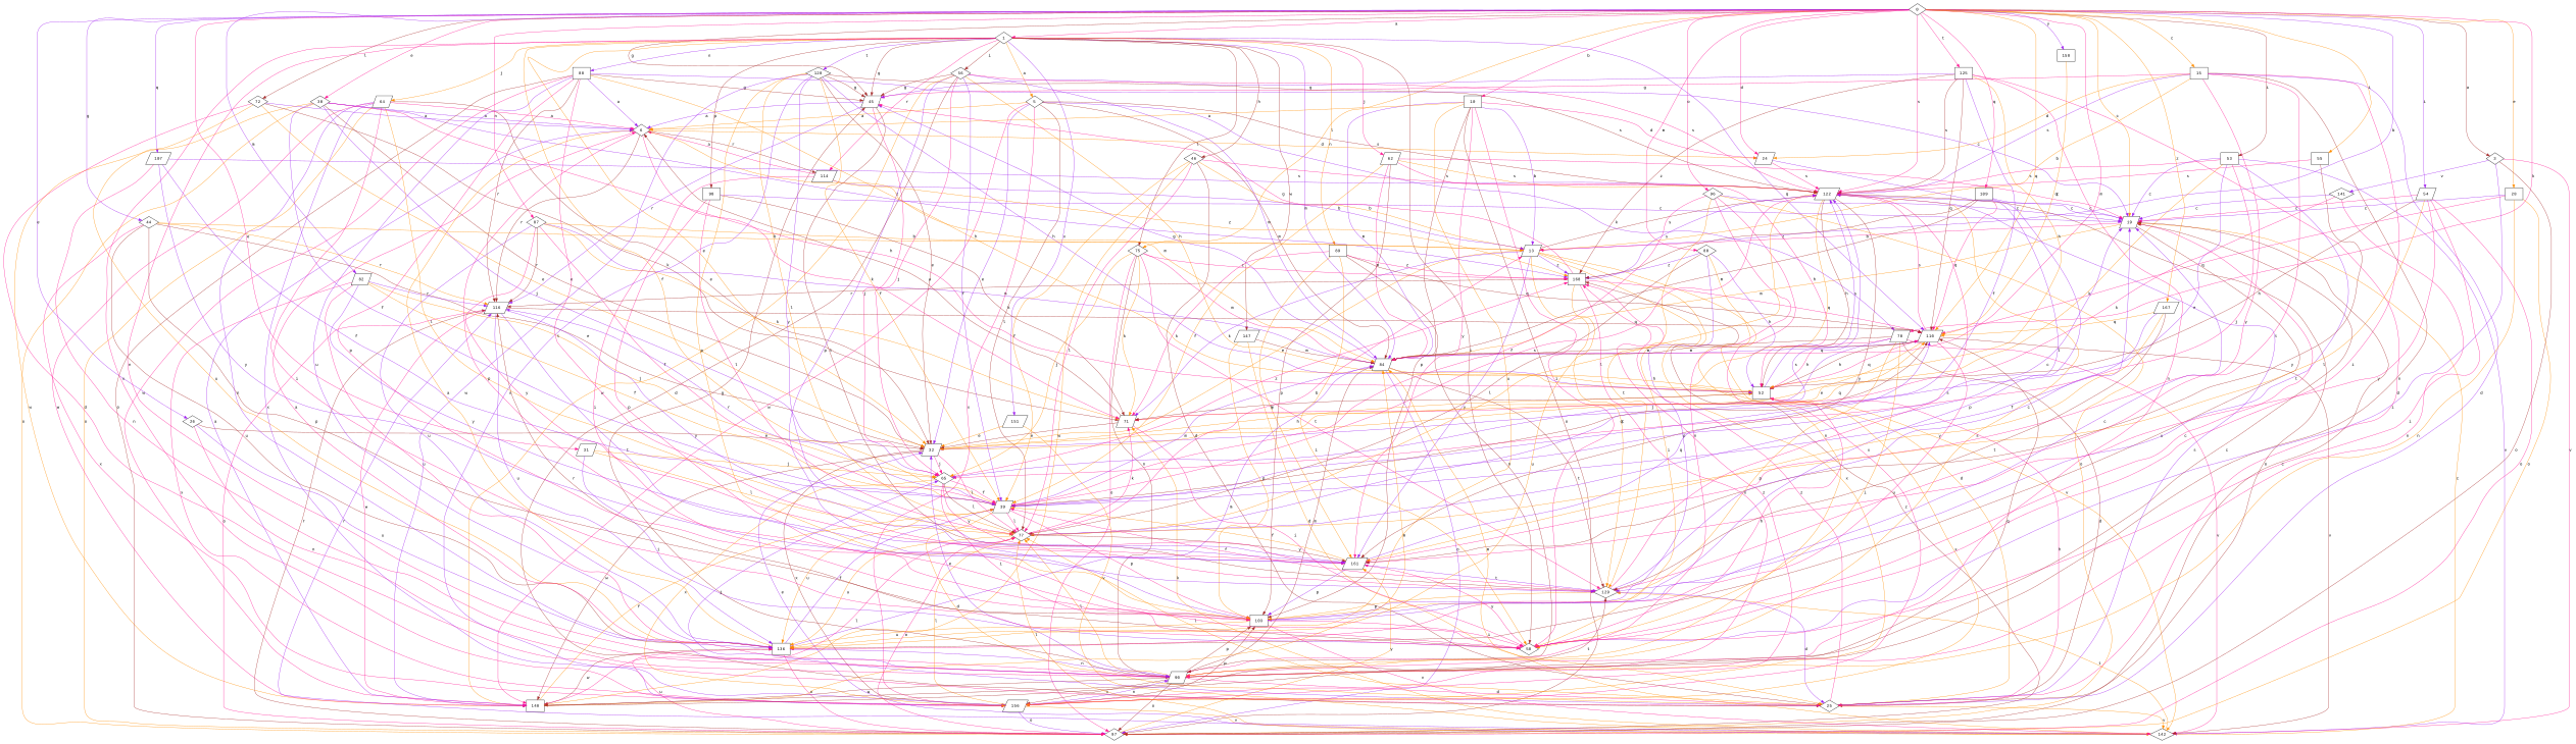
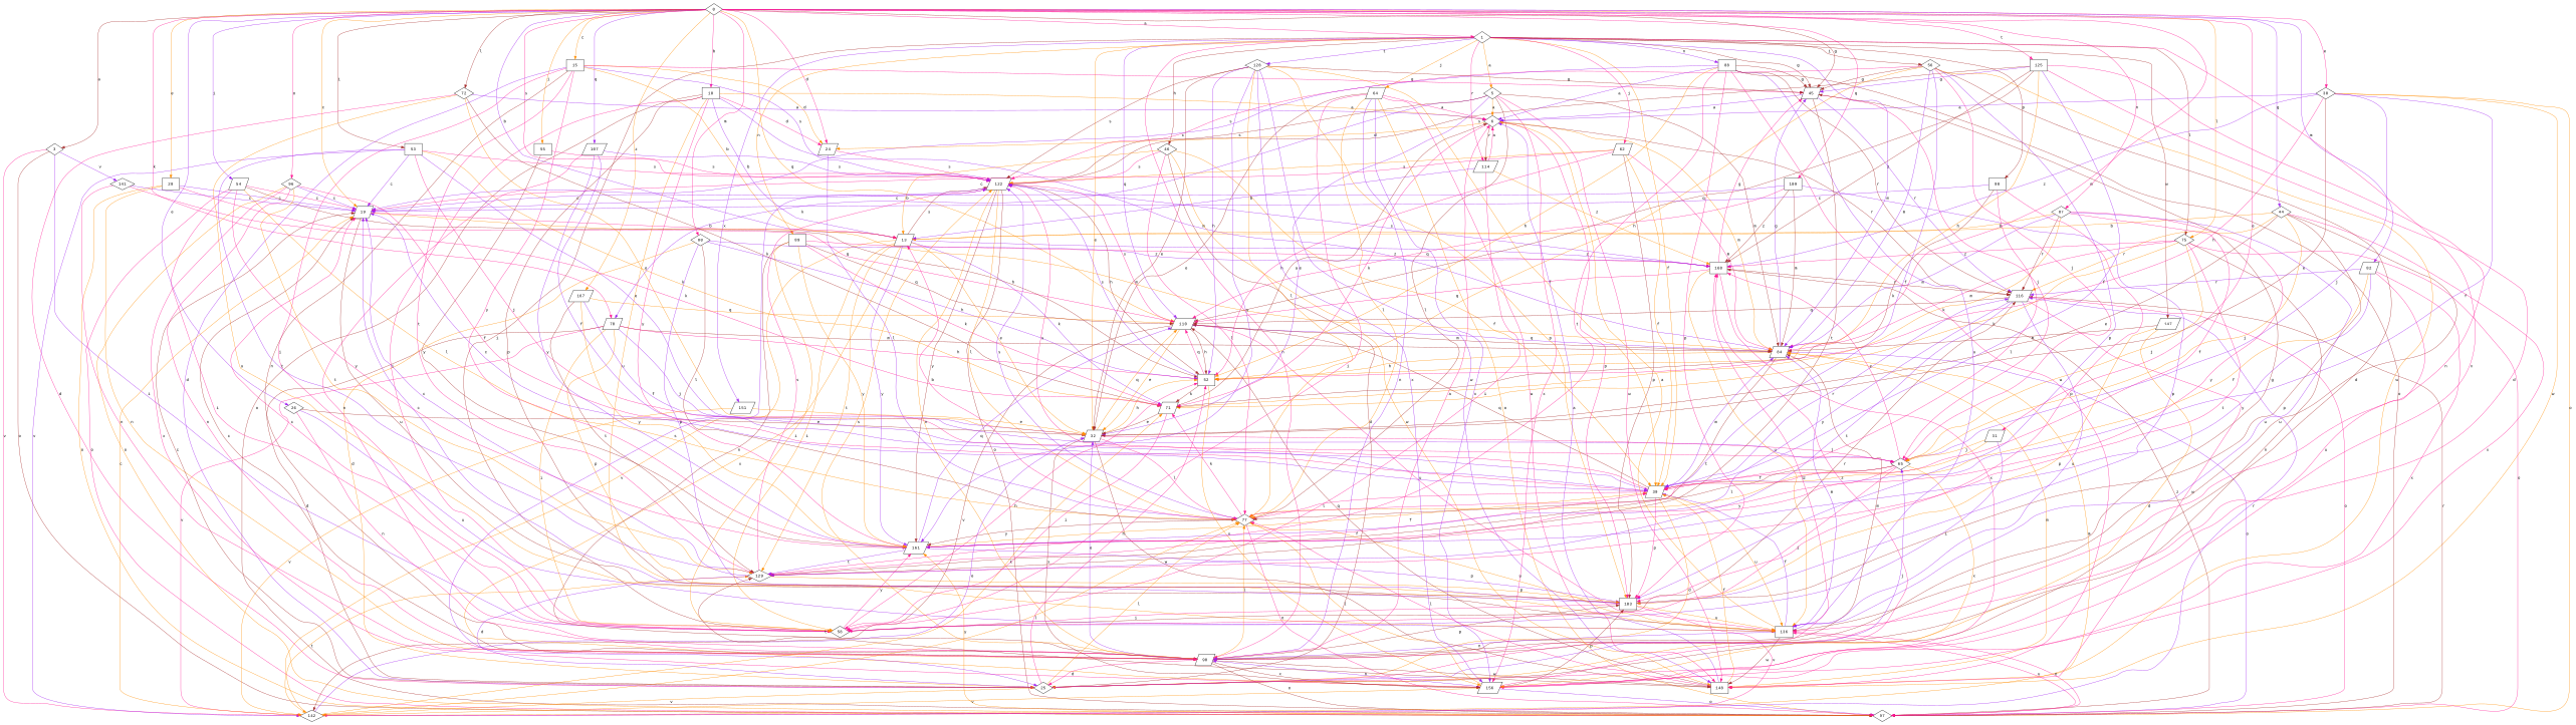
  strict digraph {
    fontname="Liberation Mono"
    node [fontname="Liberation Mono" shape=parallelogram]
    edge [color=deeppink fontname="Liberation Mono"]
    0 [shape=diamond]
    1 [shape=diamond]
    3 [shape=diamond]
    10 [shape=box]
    13
    15 [shape=box]
    19
    24
    26 [shape=diamond]
    28 [shape=box]
    30 [shape=diamond]
    31
    44 [shape=diamond]
    45
    53 [shape=box]
    54
    55 [shape=box]
    70
    72 [shape=diamond]
    75 [shape=diamond]
    80 [shape=diamond]
    82
    84
    87 [shape=diamond]
    96 [shape=diamond]
    107
    109 [shape=box]
    110
    122
    125 [shape=box]
-   158 [shape=box]
    167
    5 [shape=diamond]
    32
    39
    46 [shape=diamond]
    56 [shape=diamond]
    58 [shape=diamond]
    62
    64
    88 [shape=box]
    89 [shape=box]
    90
    98 [shape=box]
    114
    128 [shape=diamond]
    147
    151
    156
    97 [shape=diamond]
    141 [shape=diamond]
    142 [shape=diamond]
    6 [shape=diamond]
    103 [shape=box]
    136 [shape=box]
    161
    71
    129 [shape=diamond]
    168 [shape=box]
    25 [shape=diamond]
    77 [shape=diamond]
    148 [shape=box]
    52 [shape=box]
    65 [shape=diamond]
    116
    0 -> 1 [label=a]
    0 -> 3 [color=brown label=a]
    0 -> 10 [label=b]
    0 -> 13 [color=purple label=b]
    0 -> 15 [color=darkorange label=c]
    0 -> 19 [color=darkorange label=c]
    0 -> 24 [label=d]
    0 -> 26 [color=purple label=e]
    0 -> 28 [color=darkorange label=e]
    0 -> 30 [label=e]
    0 -> 31 [label=e]
    0 -> 44 [color=purple label=g]
    0 -> 45 [color=brown label=g]
    0 -> 53 [color=brown label=i]
    0 -> 54 [color=purple label=i]
    0 -> 55 [color=darkorange label=i]
    0 -> 70 [label=k]
    0 -> 72 [color=brown label=l]
    0 -> 75 [color=darkorange label=l]
    0 -> 80 [label=m]
    0 -> 82 [color=purple label=m]
    0 -> 84 [label=m]
    0 -> 87 [label=n]
    0 -> 96 [label=o]
    0 -> 107 [color=purple label=q]
    0 -> 109 [label=q]
    0 -> 110 [color=darkorange label=q]
    0 -> 122 [label=s]
    0 -> 125 [label=t]
-   0 -> 158 [color=purple label=y]
    0 -> 167 [color=darkorange label=z]
    1 -> 45 [color=brown label=g]
    1 -> 75 [color=brown label=l]
    1 -> 84 [color=purple label=m]
    1 -> 110 [color=purple label=q]
    1 -> 5 [color=darkorange label=a]
    1 -> 32 [color=darkorange label=e]
    1 -> 39 [color=darkorange label=f]
    1 -> 46 [color=brown label=h]
    1 -> 56 [color=brown label=i]
    1 -> 58 [color=brown label=i]
    1 -> 62 [label=j]
    1 -> 64 [color=darkorange label=j]
    1 -> 88 [color=purple label=n]
    1 -> 89 [color=darkorange label=n]
    1 -> 90 [label=n]
    1 -> 98 [color=brown label=p]
    1 -> 114 [label=r]
    1 -> 128 [color=purple label=t]
    1 -> 147 [color=brown label=w]
    1 -> 151 [color=purple label=x]
    1 -> 156 [label=x]
    3 -> 58 [color=purple label=i]
    3 -> 97 [color=brown label=o]
    3 -> 141 [color=purple label=v]
    3 -> 142 [label=v]
    10 -> 13 [color=purple label=b]
    10 -> 24 [label=d]
    10 -> 84 [color=purple label=m]
    10 -> 58 [label=i]
    10 -> 97 [color=brown label=o]
    10 -> 6 [color=darkorange label=a]
    10 -> 103 [color=brown label=p]
    10 -> 136 [color=darkorange label=u]
    10 -> 161 [label=y]
    13 -> 122 [color=brown label=s]
    13 -> 32 [color=darkorange label=e]
    13 -> 58 [color=darkorange label=i]
    13 -> 156 [color=darkorange label=x]
    13 -> 142 [color=darkorange label=v]
    13 -> 161 [color=purple label=y]
    13 -> 71 [color=purple label=k]
    13 -> 129 [color=darkorange label=t]
    13 -> 168 [color=purple label=z]
    15 -> 13 [color=darkorange label=b]
    15 -> 24 [color=darkorange label=d]
    15 -> 45 [label=g]
    15 -> 122 [color=purple label=s]
    15 -> 58 [label=i]
    15 -> 90 [color=brown label=n]
    15 -> 161 [label=y]
    15 -> 129 [label=t]
    15 -> 25 [color=purple label=d]
    19 -> 13 [label=b]
    19 -> 84 [color=darkorange label=m]
    19 -> 136 [color=brown label=u]
    24 -> 122 [label=s]
    24 -> 77 [color=purple label=l]
    26 -> 32 [color=brown label=e]
    26 -> 90 [label=n]
    26 -> 136 [color=purple label=u]
    28 -> 19 [color=purple label=c]
    28 -> 110 [label=q]
    28 -> 90 [color=darkorange label=n]
    28 -> 97 [color=darkorange label=o]
    30 -> 32 [color=brown label=e]
    30 -> 39 [color=purple label=f]
    30 -> 97 [color=darkorange label=o]
    30 -> 6 [color=purple label=a]
    30 -> 168 [color=purple label=z]
    30 -> 148 [color=darkorange label=w]
    30 -> 52 [label=h]
    30 -> 65 [color=purple label=j]
    31 -> 58 [color=purple label=i]
    31 -> 77 [color=darkorange label=l]
    31 -> 65 [color=darkorange label=j]
    44 -> 13 [color=darkorange label=b]
    44 -> 32 [color=brown label=e]
    44 -> 156 [label=x]
    44 -> 103 [color=brown label=p]
    44 -> 136 [color=brown label=u]
-   82 -> 65 [color=darkorange label=j]
+   44 -> 65 [color=darkorange label=j]
    44 -> 116 [color=darkorange label=r]
    45 -> 6 [color=purple label=a]
    45 -> 129 [color=brown label=t]
    45 -> 65 [label=j]
    45 -> 116 [color=purple label=r]
    53 -> 19 [color=purple label=c]
    53 -> 122 [label=s]
    53 -> 32 [color=purple label=e]
    53 -> 142 [color=purple label=v]
    53 -> 71 [color=darkorange label=k]
    53 -> 129 [color=purple label=t]
    53 -> 65 [label=j]
    54 -> 19 [label=c]
    54 -> 58 [label=i]
    54 -> 97 [label=o]
    54 -> 161 [label=y]
    54 -> 77 [color=darkorange label=l]
    54 -> 52 [color=brown label=h]
    55 -> 122 [label=s]
    55 -> 161 [color=brown label=y]
    70 -> 84 [color=brown label=m]
    70 -> 58 [color=darkorange label=i]
    70 -> 142 [label=v]
    70 -> 103 [color=darkorange label=p]
    70 -> 25 [color=brown label=d]
    70 -> 52 [label=h]
    70 -> 65 [color=purple label=j]
    72 -> 32 [color=darkorange label=e]
    72 -> 6 [color=purple label=a]
    72 -> 136 [color=darkorange label=u]
    72 -> 71 [color=brown label=k]
    72 -> 25 [label=d]
    75 -> 84 [label=m]
    75 -> 90 [color=brown label=n]
    75 -> 97 [label=o]
    75 -> 71 [color=darkorange label=k]
    75 -> 129 [label=t]
    75 -> 168 [label=z]
    75 -> 65 [color=darkorange label=j]
    80 -> 103 [color=purple label=p]
    80 -> 168 [color=purple label=z]
    80 -> 25 [color=darkorange label=d]
    80 -> 77 [color=brown label=l]
    80 -> 52 [color=purple label=h]
    82 -> 39 [color=darkorange label=f]
    82 -> 156 [label=x]
    82 -> 136 [label=u]
    82 -> 161 [color=purple label=y]
    82 -> 116 [color=purple label=r]
    84 -> 45 [color=purple label=g]
    84 -> 110 [color=purple label=q]
    84 -> 97 [color=purple label=o]
    84 -> 129 [color=brown label=t]
    84 -> 52 [color=darkorange label=h]
    87 -> 13 [color=darkorange label=b]
    87 -> 84 [color=purple label=m]
    87 -> 39 [label=f]
    87 -> 136 [color=purple label=u]
    87 -> 161 [label=y]
    87 -> 71 [color=darkorange label=k]
    87 -> 116 [color=brown label=r]
    96 -> 19 [color=purple label=c]
    96 -> 39 [label=f]
    96 -> 90 [label=n]
    96 -> 156 [label=x]
    96 -> 97 [color=darkorange label=o]
    96 -> 129 [color=darkorange label=t]
    107 -> 122 [color=purple label=s]
    107 -> 39 [color=purple label=f]
    107 -> 90 [label=n]
    107 -> 161 [color=purple label=y]
    109 -> 19 [color=purple label=c]
    109 -> 84 [color=brown label=m]
    109 -> 110 [label=q]
    109 -> 103 [color=purple label=p]
    109 -> 168 [color=brown label=z]
    110 -> 84 [color=brown label=m]
    110 -> 122 [label=s]
    110 -> 32 [color=darkorange label=e]
    110 -> 142 [color=brown label=v]
    110 -> 136 [label=u]
    110 -> 52 [color=brown label=h]
    122 -> 19 [color=purple label=c]
    122 -> 90 [color=darkorange label=n]
    122 -> 97 [color=brown label=o]
    122 -> 161 [color=brown label=y]
    122 -> 77 [color=darkorange label=l]
    122 -> 52 [color=brown label=h]
    125 -> 45 [color=purple label=g]
    125 -> 110 [color=brown label=q]
    125 -> 122 [color=brown label=s]
    125 -> 39 [color=purple label=f]
    125 -> 90 [label=n]
    125 -> 168 [color=brown label=z]
    125 -> 25 [label=d]
    125 -> 52 [color=darkorange label=h]
-   158 -> 110 [color=darkorange label=q]
    167 -> 110 [color=darkorange label=q]
    167 -> 39 [color=purple label=f]
    167 -> 161 [color=darkorange label=y]
    167 -> 129 [color=brown label=t]
    5 -> 70 [color=purple label=k]
    5 -> 84 [color=brown label=m]
    5 -> 122 [color=brown label=s]
    5 -> 32 [color=purple label=e]
    5 -> 156 [label=x]
    5 -> 6 [color=darkorange label=a]
    5 -> 77 [color=brown label=l]
    5 -> 148 [label=w]
    32 -> 110 [color=darkorange label=q]
    32 -> 156 [color=brown label=x]
    32 -> 77 [label=l]
    32 -> 148 [color=brown label=w]
    32 -> 52 [color=darkorange label=h]
    32 -> 65 [label=j]
    39 -> 19 [color=purple label=c]
    39 -> 84 [color=purple label=m]
    39 -> 110 [color=brown label=q]
    39 -> 122 [label=s]
    39 -> 103 [label=p]
    39 -> 136 [color=darkorange label=u]
    39 -> 25 [color=darkorange label=d]
    39 -> 77 [label=l]
    39 -> 116 [color=purple label=r]
    46 -> 13 [color=darkorange label=b]
    46 -> 122 [label=s]
    46 -> 39 [color=darkorange label=f]
    46 -> 25 [color=brown label=d]
    46 -> 77 [label=l]
    46 -> 148 [color=darkorange label=w]
    56 -> 45 [color=brown label=g]
    56 -> 84 [color=purple label=m]
    56 -> 122 [label=s]
    56 -> 39 [color=purple label=f]
    56 -> 103 [color=purple label=p]
    56 -> 25 [color=brown label=d]
    56 -> 148 [color=darkorange label=w]
    56 -> 52 [color=darkorange label=h]
    56 -> 65 [label=j]
    58 -> 19 [label=c]
    58 -> 161 [label=y]
    58 -> 52 [label=h]
    58 -> 116 [color=brown label=r]
    62 -> 19 [label=c]
    62 -> 84 [label=m]
    62 -> 122 [color=darkorange label=s]
    62 -> 39 [color=darkorange label=f]
    62 -> 103 [color=brown label=p]
    62 -> 52 [label=h]
    64 -> 32 [color=brown label=e]
    64 -> 58 [label=i]
    64 -> 90 [color=purple label=n]
    64 -> 156 [color=purple label=x]
    64 -> 97 [color=darkorange label=o]
    64 -> 6 [label=a]
    64 -> 77 [color=darkorange label=l]
    64 -> 148 [label=w]
    88 -> 19 [color=purple label=c]
    88 -> 45 [color=brown label=g]
    88 -> 97 [color=brown label=o]
    88 -> 6 [color=purple label=a]
    88 -> 103 [label=p]
    88 -> 136 [color=purple label=u]
    88 -> 129 [label=t]
    88 -> 148 [label=w]
    88 -> 52 [color=darkorange label=h]
    88 -> 116 [color=brown label=r]
    89 -> 110 [color=brown label=q]
    89 -> 58 [color=darkorange label=i]
    89 -> 90 [color=brown label=n]
    89 -> 161 [color=darkorange label=y]
    89 -> 71 [label=k]
    89 -> 168 [label=z]
    90 -> 19 [color=brown label=c]
    90 -> 45 [color=brown label=g]
    90 -> 84 [color=brown label=m]
    90 -> 122 [color=darkorange label=s]
    90 -> 32 [color=purple label=e]
    90 -> 156 [color=brown label=x]
    90 -> 97 [color=brown label=o]
    90 -> 6 [label=a]
    90 -> 103 [color=brown label=p]
    90 -> 25 [label=d]
    90 -> 77 [color=darkorange label=l]
    90 -> 148 [color=brown label=w]
    98 -> 19 [color=purple label=c]
    98 -> 103 [label=p]
    98 -> 71 [color=brown label=k]
    98 -> 77 [label=l]
    114 -> 13 [color=purple label=b]
    114 -> 58 [label=i]
    114 -> 6 [label=a]
    114 -> 168 [color=darkorange label=z]
    128 -> 45 [color=brown label=g]
    128 -> 122 [color=brown label=s]
    128 -> 32 [color=brown label=e]
    128 -> 39 [color=darkorange label=f]
    128 -> 156 [color=purple label=x]
    128 -> 103 [color=darkorange label=p]
    128 -> 161 [color=purple label=y]
    128 -> 77 [color=darkorange label=l]
    128 -> 148 [color=purple label=w]
    128 -> 52 [color=purple label=h]
    147 -> 84 [color=brown label=m]
    147 -> 103 [color=darkorange label=p]
    147 -> 25 [color=darkorange label=d]
    151 -> 32 [color=darkorange label=e]
    151 -> 142 [color=darkorange label=v]
    156 -> 90 [color=purple label=n]
    156 -> 97 [color=purple label=o]
    156 -> 142 [color=darkorange label=v]
    156 -> 103 [color=brown label=p]
    156 -> 168 [label=z]
    156 -> 77 [color=darkorange label=l]
    97 -> 136 [label=u]
    97 -> 161 [color=darkorange label=y]
    97 -> 168 [color=brown label=z]
    97 -> 116 [color=brown label=r]
    141 -> 19 [color=purple label=c]
    141 -> 90 [label=n]
    141 -> 71 [label=k]
    142 -> 19 [color=darkorange label=c]
    142 -> 84 [color=darkorange label=m]
    142 -> 32 [color=purple label=e]
    142 -> 71 [color=darkorange label=k]
    142 -> 129 [color=darkorange label=t]
    142 -> 77 [color=darkorange label=l]
    142 -> 116 [color=purple label=r]
    6 -> 24 [color=darkorange label=d]
    6 -> 84 [color=darkorange label=m]
    6 -> 114 [color=brown label=r]
    6 -> 103 [label=p]
    6 -> 71 [label=k]
    6 -> 116 [color=brown label=r]
    103 -> 19 [color=purple label=c]
    103 -> 58 [label=i]
    103 -> 142 [label=v]
    103 -> 136 [color=darkorange label=u]
    136 -> 84 [color=purple label=m]
    136 -> 39 [color=purple label=f]
    136 -> 90 [color=purple label=n]
    136 -> 97 [label=o]
    136 -> 6 [color=darkorange label=a]
    136 -> 148 [color=brown label=w]
    161 -> 110 [color=purple label=q]
    161 -> 39 [color=darkorange label=f]
    161 -> 103 [color=purple label=p]
    161 -> 129 [color=purple label=t]
    71 -> 32 [color=brown label=e]
    71 -> 58 [label=i]
    71 -> 6 [color=brown label=a]
    129 -> 19 [color=purple label=c]
    129 -> 122 [label=s]
    129 -> 39 [label=f]
    129 -> 103 [color=darkorange label=p]
    129 -> 25 [color=purple label=d]
    168 -> 45 [label=g]
    168 -> 110 [label=q]
    168 -> 122 [color=purple label=s]
    168 -> 156 [label=x]
    168 -> 136 [color=darkorange label=u]
    168 -> 116 [color=brown label=r]
    25 -> 19 [color=brown label=c]
    25 -> 122 [color=purple label=s]
    25 -> 142 [color=darkorange label=v]
    25 -> 168 [label=z]
    25 -> 77 [color=darkorange label=l]
    25 -> 52 [label=h]
    25 -> 65 [color=purple label=j]
    77 -> 13 [label=b]
    77 -> 122 [color=purple label=s]
    77 -> 97 [label=o]
    77 -> 136 [color=darkorange label=u]
    77 -> 161 [color=brown label=y]
    77 -> 71 [label=k]
    148 -> 84 [color=darkorange label=m]
    148 -> 110 [color=brown label=q]
    148 -> 39 [color=darkorange label=f]
    148 -> 6 [color=purple label=a]
    148 -> 129 [color=brown label=t]
    148 -> 77 [label=l]
    52 -> 110 [label=q]
    52 -> 122 [color=purple label=s]
    52 -> 156 [color=darkorange label=x]
    52 -> 71 [color=brown label=k]
    65 -> 39 [label=f]
    65 -> 58 [label=i]
    65 -> 156 [color=darkorange label=x]
    65 -> 161 [label=y]
    65 -> 168 [label=z]
    65 -> 77 [color=brown label=l]
    116 -> 110 [color=brown label=q]
    116 -> 97 [label=o]
    116 -> 136 [color=purple label=u]
    116 -> 161 [color=purple label=y]
    116 -> 129 [color=purple label=t]
    116 -> 148 [label=w]
  }
